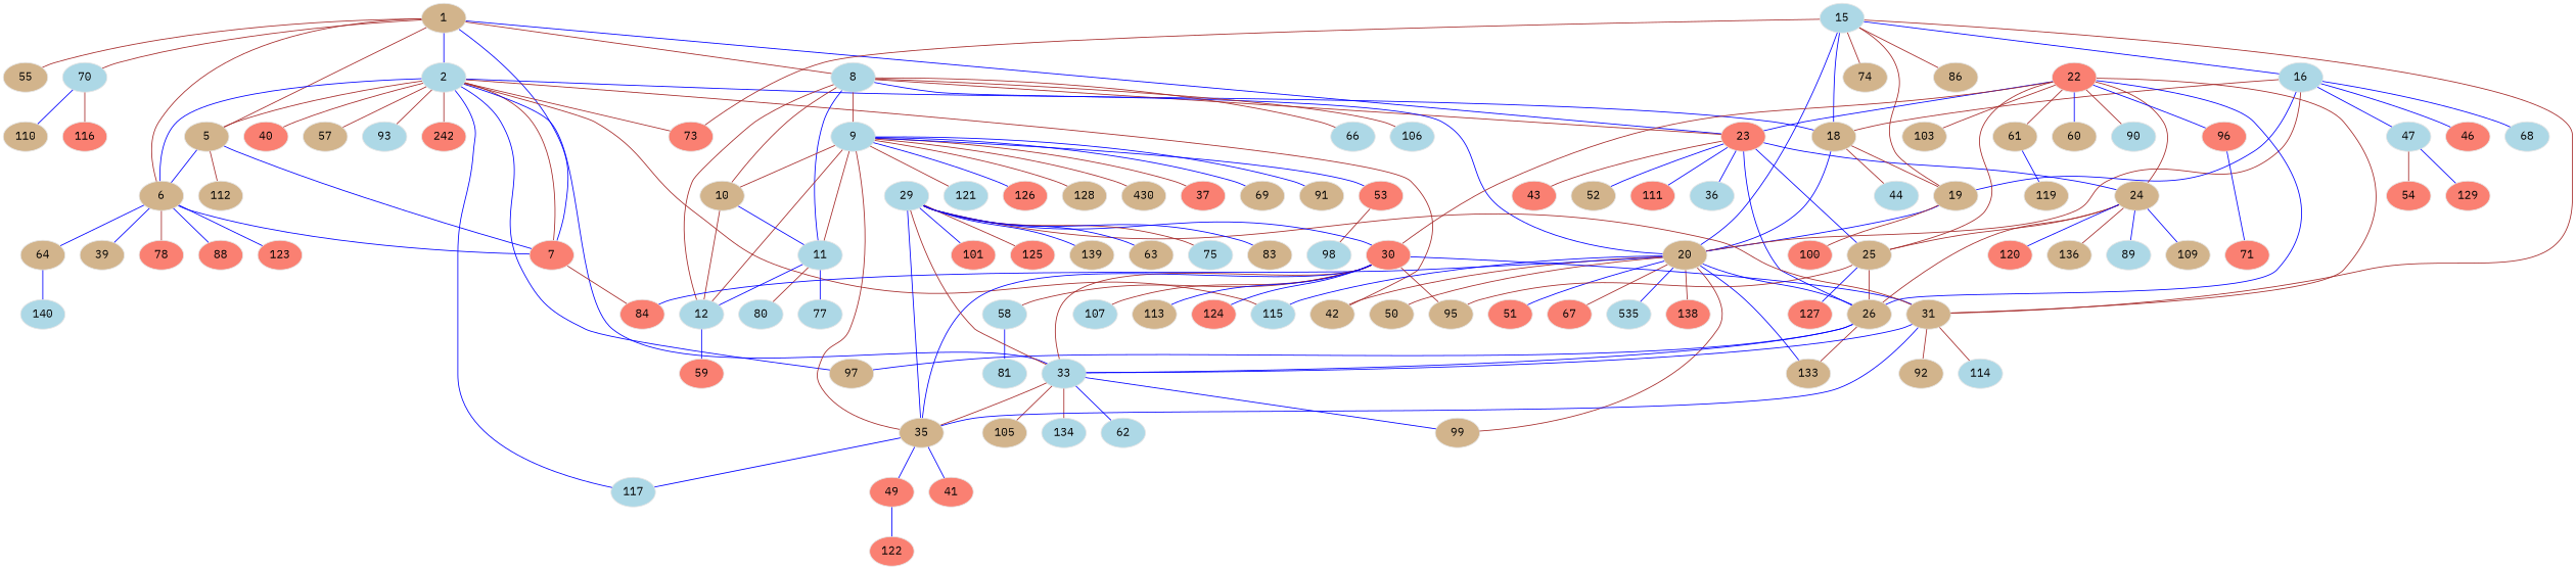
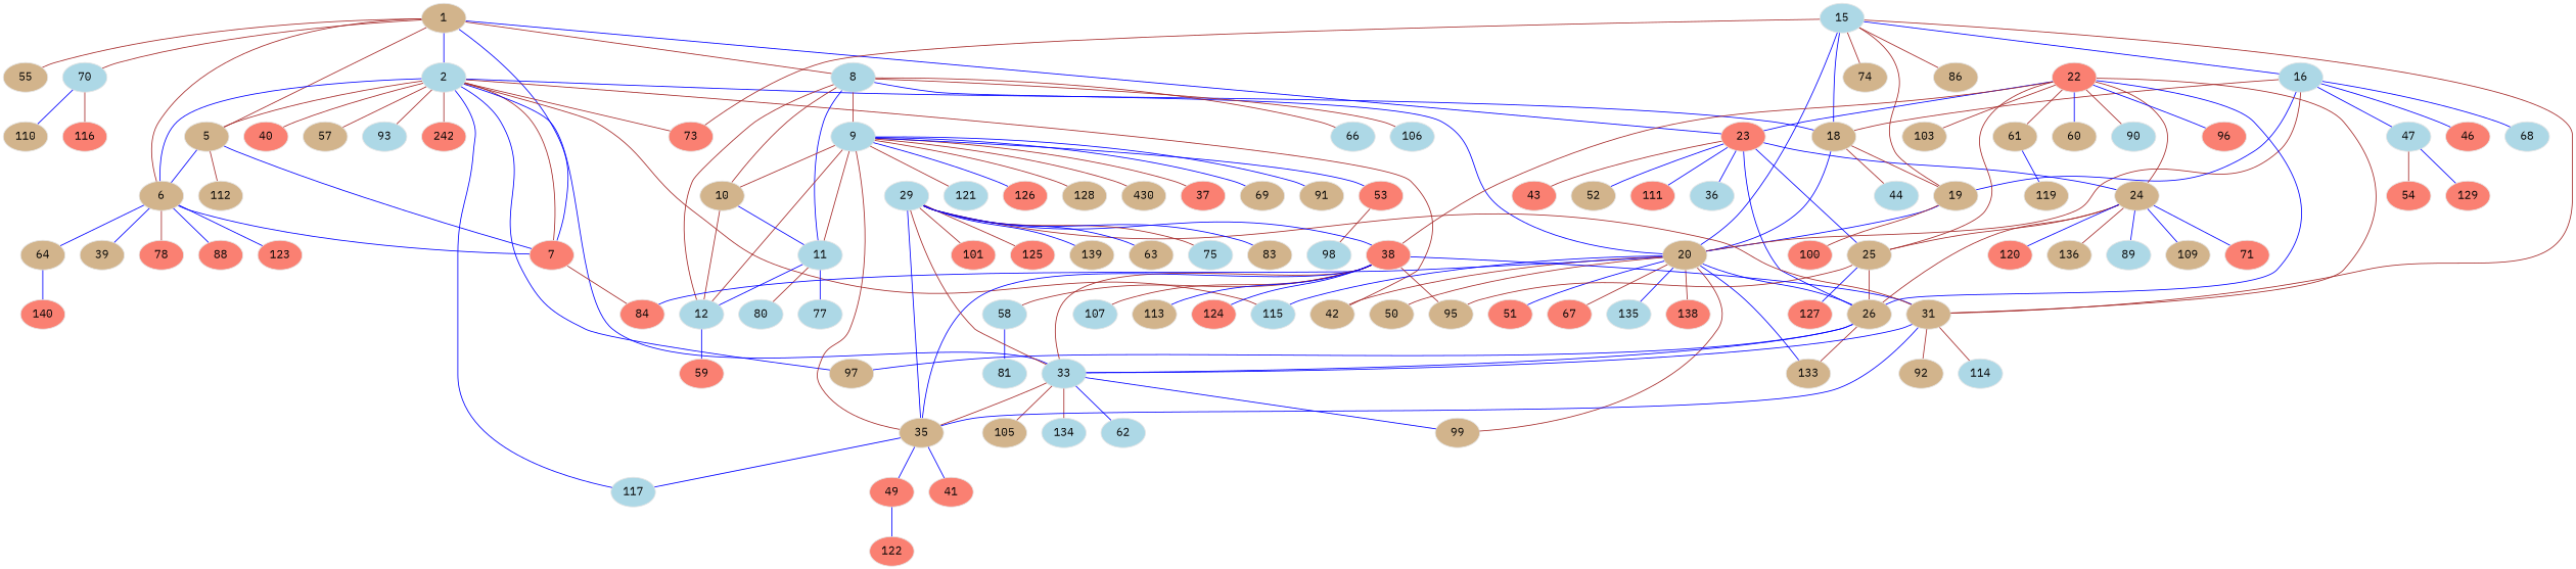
  graph {
    fontname="IBM Plex Mono"
    node [color=gray90 fillcolor=tan fontname="IBM Plex Mono" style=filled]
    edge [color=blue fontname="IBM Plex Mono"]
    1 [super="+4"]
    2 [fillcolor=lightblue super="+3"]
    5
    6 [super="+56"]
    7 [fillcolor=salmon]
    8 [fillcolor=lightblue super="+132"]
    23 [fillcolor=salmon super="+28"]
    55
    70 [fillcolor=lightblue super="+102"]
    18 [super="+38"]
    33 [fillcolor=lightblue super="+45"]
    40 [fillcolor=salmon]
    42
    57
    73 [fillcolor=salmon super="+87"]
    93 [fillcolor=lightblue]
    97 [super="+131"]
    115 [fillcolor=lightblue]
    117 [fillcolor=lightblue]
    n20 [fillcolor=salmon label=242]
    112
    39
    64 [super="+79"]
    78 [fillcolor=salmon]
    88 [fillcolor=salmon]
    123 [fillcolor=salmon]
    84 [fillcolor=salmon]
    9 [fillcolor=lightblue super="+14"]
    10 [super="+65"]
    11 [fillcolor=lightblue super="+108"]
    12 [fillcolor=lightblue super="+13"]
    20 [super="+21"]
    66 [fillcolor=lightblue]
    106 [fillcolor=lightblue]
    26 [super="+76"]
    24 [super="+27"]
    25
    36 [fillcolor=lightblue]
    43 [fillcolor=salmon]
    52
    111 [fillcolor=salmon]
    110
    116 [fillcolor=salmon]
    19 [super="+48"]
    44 [fillcolor=lightblue]
    35 [super="+82"]
    99
    62 [fillcolor=lightblue]
    105
    134 [fillcolor=lightblue]
-   140 [fillcolor=lightblue]
+   140 [fillcolor=salmon]
    37 [fillcolor=salmon]
    53 [fillcolor=salmon]
    69 [super="+72"]
    91
    121 [fillcolor=lightblue]
    126 [fillcolor=salmon]
    128
    n59 [label=430]
    77 [fillcolor=lightblue]
    80 [fillcolor=lightblue]
    59 [fillcolor=salmon]
    50 [super="+118"]
    51 [fillcolor=salmon]
    67 [fillcolor=salmon]
    133
-   135 [fillcolor=lightblue label=535]
+   135 [fillcolor=lightblue]
    138 [fillcolor=salmon]
    41 [fillcolor=salmon]
    49 [fillcolor=salmon]
    98 [fillcolor=lightblue]
    15 [fillcolor=lightblue super="+17"]
    16 [fillcolor=lightblue]
    31 [super="+32"]
    74
    86
    46 [fillcolor=salmon]
    47 [fillcolor=lightblue]
    68 [fillcolor=lightblue]
    100 [fillcolor=salmon]
    92
    114 [fillcolor=lightblue]
    54 [fillcolor=salmon]
    129 [fillcolor=salmon]
    22 [fillcolor=salmon super="+137"]
-   30 [fillcolor=salmon super="+85"]
+   30 [fillcolor=salmon super="+85" label=38]
    60 [super="+104"]
    61
    90 [fillcolor=lightblue]
    96 [fillcolor=salmon]
    103
    71 [fillcolor=salmon super="+94"]
    89 [fillcolor=lightblue]
    109
    120 [fillcolor=salmon]
    136
    95
    127 [fillcolor=salmon]
    58 [fillcolor=lightblue]
    107 [fillcolor=lightblue]
    113
    124 [fillcolor=salmon]
    119
    29 [fillcolor=lightblue super="+34"]
    63
    75 [fillcolor=lightblue]
    83
    101 [fillcolor=salmon]
    125 [fillcolor=salmon]
    139
    81 [fillcolor=lightblue]
    122 [fillcolor=salmon]
    1 -- 2 [weight=4]
    1 -- 5 [color=brown weight=2]
    1 -- 6 [color=brown weight=2]
    1 -- 7 [weight=2]
    1 -- 8 [color=brown]
    1 -- 23
    1 -- 55 [color=brown]
    1 -- 70 [color=brown]
    2 -- 5 [color=brown weight=2]
    2 -- 6 [weight=2]
    2 -- 7 [color=brown weight=2]
    2 -- 18
    2 -- 33
    2 -- 40 [color=brown]
    2 -- 42 [color=brown]
    2 -- 57 [color=brown]
    2 -- 73 [color=brown]
    2 -- 93 [color=brown]
    2 -- 97
    2 -- 115 [color=brown]
    2 -- 117
    2 -- n20 [color=brown]
    5 -- 6
    5 -- 7
    5 -- 112 [color=brown]
    6 -- 7
    6 -- 39
    6 -- 64
    6 -- 78 [color=brown]
    6 -- 88
    6 -- 123
    7 -- 84 [color=brown]
-   8 -- 23 [color=brown]
    8 -- 9 [color=brown weight=2]
    8 -- 10 [color=brown]
    8 -- 11
    8 -- 12 [color=brown weight=2]
    8 -- 20
    8 -- 66 [color=brown]
    8 -- 106 [color=brown]
    23 -- 26 [weight=2]
    23 -- 24 [weight=4]
    23 -- 25 [weight=2]
    23 -- 36
    23 -- 43 [color=brown]
    23 -- 52
    23 -- 111
    70 -- 110
    70 -- 116 [color=brown]
    18 -- 20 [weight=2]
    18 -- 19 [color=brown]
    18 -- 44 [color=brown]
    33 -- 35 [color=brown]
    33 -- 99
    33 -- 62
    33 -- 105 [color=brown]
    33 -- 134 [color=brown]
    64 -- 140
    9 -- 10 [color=brown weight=2]
    9 -- 11 [color=brown weight=2]
    9 -- 12 [color=brown weight=4]
    9 -- 35 [color=brown]
    9 -- 37 [color=brown]
    9 -- 53
    9 -- 69
    9 -- 91
    9 -- 121 [color=brown]
    9 -- 126
    9 -- 128 [color=brown]
    9 -- n59 [color=brown]
    10 -- 11
    10 -- 12 [color=brown weight=2]
    11 -- 12 [weight=2]
    11 -- 77
    11 -- 80 [color=brown]
    12 -- 59
    20 -- 42 [color=brown]
    20 -- 115
    20 -- 84
    20 -- 26
    20 -- 99 [color=brown]
    20 -- 50 [color=brown]
    20 -- 51
    20 -- 67 [color=brown]
    20 -- 133
    20 -- 135
    20 -- 138 [color=brown]
    26 -- 33
    26 -- 97
    26 -- 133 [color=brown]
    24 -- 26 [color=brown weight=2]
    24 -- 25 [color=brown weight=2]
-   96 -- 71
+   24 -- 71
    24 -- 89
    24 -- 109
    24 -- 120
    24 -- 136 [color=brown]
    25 -- 26 [color=brown]
    25 -- 95 [color=brown]
    25 -- 127
    19 -- 20 [weight=2]
    19 -- 100 [color=brown]
    35 -- 117
    35 -- 41
    35 -- 49
    53 -- 98 [color=brown]
    49 -- 122
    15 -- 18 [weight=2]
    15 -- 73 [color=brown]
    15 -- 20 [weight=4]
    15 -- 19 [color=brown weight=2]
    15 -- 16 [weight=2]
    15 -- 31 [color=brown]
    15 -- 74 [color=brown]
    15 -- 86 [color=brown]
    16 -- 18 [color=brown]
    16 -- 20 [color=brown weight=2]
    16 -- 19
    16 -- 46
    16 -- 47
    16 -- 68
    31 -- 33 [weight=2]
    31 -- 35 [weight=2]
    31 -- 92 [color=brown]
    31 -- 114 [color=brown]
    47 -- 54 [color=brown]
    47 -- 129
    22 -- 23 [weight=2]
    22 -- 26
    22 -- 24 [color=brown weight=2]
    22 -- 25 [color=brown]
    22 -- 31 [color=brown]
    22 -- 30 [color=brown]
    22 -- 60
    22 -- 61 [color=brown]
    22 -- 90 [color=brown]
    22 -- 96
    22 -- 103 [color=brown]
    30 -- 33 [color=brown]
    30 -- 35
    30 -- 31 [weight=2]
    30 -- 95 [color=brown]
    30 -- 58 [color=brown]
    30 -- 107 [color=brown]
    30 -- 113
    30 -- 124
    61 -- 119
    58 -- 81
    29 -- 33 [color=brown weight=2]
    29 -- 35 [weight=2]
    29 -- 31 [color=brown weight=4]
    29 -- 30 [weight=2]
    29 -- 63
    29 -- 75 [color=brown]
    29 -- 83
-   29 -- 101
+   29 -- 101 [color=brown]
    29 -- 125 [color=brown]
    29 -- 139
  }
